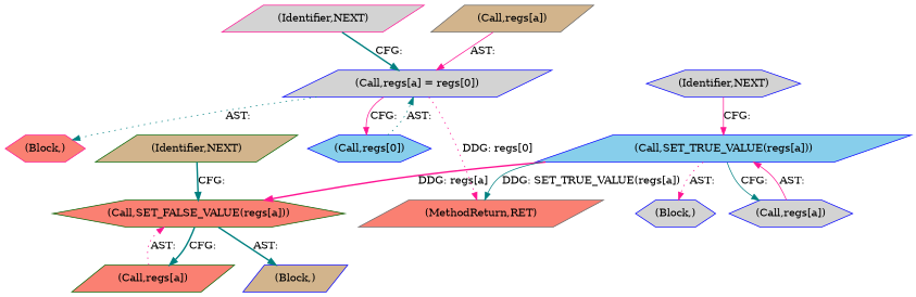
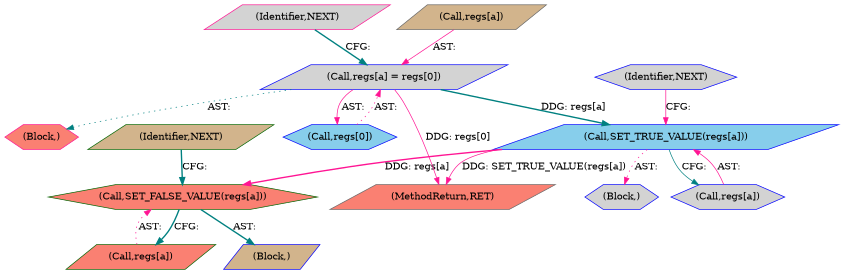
  digraph {
    node [color=blue fillcolor=lightgrey shape=parallelogram style=filled]
    edge [color=teal style=solid]
    n1 [color=darkgreen fillcolor=salmon label="(Call,SET_FALSE_VALUE(regs[a]))" shape=hexagon]
    n2 [color=darkgreen fillcolor=salmon label="(Call,regs[a])"]
    n3 [fillcolor=tan label="(Block,)"]
    n4 [color=gray40 fillcolor=salmon label="(MethodReturn,RET)"]
    n5 [fillcolor=skyblue label="(Call,SET_TRUE_VALUE(regs[a]))"]
    n6 [label="(Call,regs[a])" shape=hexagon]
    n7 [label="(Block,)" shape=hexagon]
    n8 [label="(Call,regs[a] = regs[0])"]
    n9 [color=deeppink fillcolor=salmon label="(Block,)" shape=hexagon]
    n10 [fillcolor=skyblue label="(Call,regs[0])" shape=hexagon]
    n11 [color=darkgreen fillcolor=tan label="(Identifier,NEXT)"]
    n12 [color=deeppink label="(Identifier,NEXT)"]
    n13 [color=gray40 fillcolor=tan label="(Call,regs[a])"]
    n14 [label="(Identifier,NEXT)" shape=hexagon]
    n1 -> n2 [label="CFG: " style=bold]
    n1 -> n3 [label="AST: " style=bold]
    n2 -> n1 [color=deeppink label="AST: " style=dotted]
    n5 -> n1 [color=deeppink label="DDG: regs[a]" style=bold]
-   n5 -> n4 [label="DDG: SET_TRUE_VALUE(regs[a])"]
+   n5 -> n4 [color=deeppink label="DDG: SET_TRUE_VALUE(regs[a])"]
    n5 -> n6 [label="CFG: "]
    n5 -> n7 [color=deeppink label="AST: " style=dotted]
    n6 -> n5 [color=deeppink label="AST: "]
-   n8 -> n4 [color=deeppink label="DDG: regs[0]" style=dotted]
+   n8 -> n4 [color=deeppink label="DDG: regs[0]"]
+   n8 -> n5 [label="DDG: regs[a]" style=bold]
    n8 -> n9 [label="AST: " style=dotted]
-   n8 -> n10 [color=deeppink label="CFG: "]
-   n10 -> n8 [label="AST: " style=dotted]
+   n8 -> n10 [color=deeppink label="AST: "]
+   n10 -> n8 [color=deeppink label="AST: " style=dotted]
    n11 -> n1 [label="CFG: " style=bold]
    n12 -> n8 [label="CFG: " style=bold]
    n13 -> n8 [color=deeppink label="AST: "]
    n14 -> n5 [color=deeppink label="CFG: "]
  }
